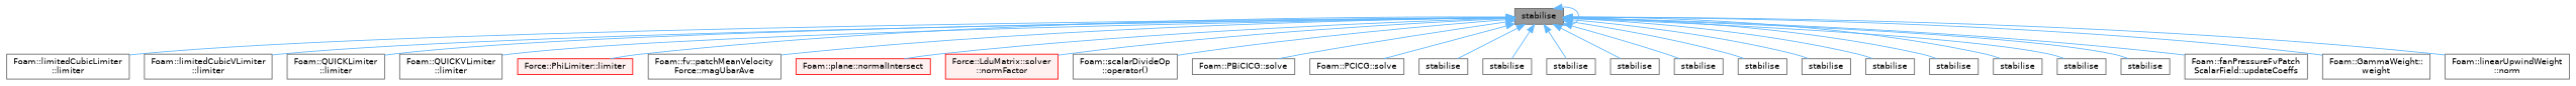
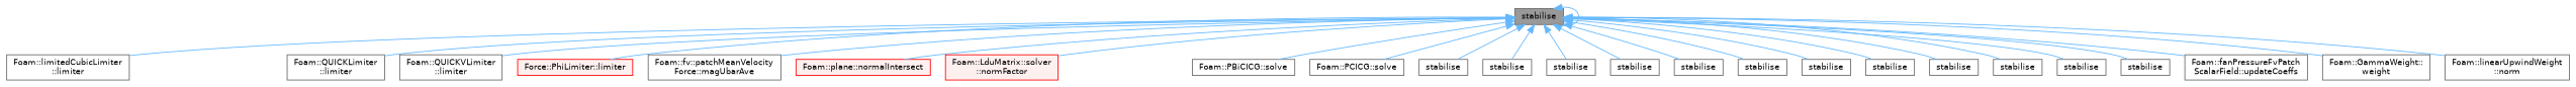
  digraph {
    rankdir=TB
    node [color=grey40 fillcolor=white fontname=Helvetica fontsize=10 shape=box style=filled]
    edge [color=steelblue1 dir=back fontname=Helvetica fontsize=10 labelfontname=Helvetica labelfontsize=10 style=solid]
    n1 [color=gray40 fillcolor=grey60 fontcolor=black height=0.2 label=stabilise width=0.4]
    n2 [height=0.2 label="Foam::limitedCubicLimiter\l::limiter" width=0.4]
-   n3 [height=0.2 label="Foam::limitedCubicVLimiter\l::limiter" width=0.4]
    n4 [height=0.2 label="Foam::QUICKLimiter\l::limiter" width=0.4]
    n5 [height=0.2 label="Foam::QUICKVLimiter\l::limiter" width=0.4]
    n6 [color=red fillcolor="#FFF0F0" height=0.2 label="Force::PhiLimiter::limiter" width=0.4]
    n7 [height=0.2 label="Foam::fv::patchMeanVelocity\lForce::magUbarAve" width=0.4]
    n8 [color=red fillcolor="#FFF0F0" height=0.2 label="Foam::plane::normalIntersect" width=0.4]
-   n9 [color=red fillcolor="#FFF0F0" height=0.2 label="Force::LduMatrix::solver\l::normFactor" width=0.4]
-   n10 [height=0.2 label="Foam::scalarDivideOp\l::operator()" width=0.4]
+   n9 [color=red fillcolor="#FFF0F0" height=0.2 label="Foam::LduMatrix::solver\l::normFactor" width=0.4]
    n11 [height=0.2 label="Foam::PBiCICG::solve" width=0.4]
    n12 [height=0.2 label="Foam::PCICG::solve" width=0.4]
    n13 [height=0.2 label=stabilise width=0.4]
    n14 [height=0.2 label=stabilise width=0.4]
    n15 [height=0.2 label=stabilise width=0.4]
    n16 [height=0.2 label=stabilise width=0.4]
    n17 [height=0.2 label=stabilise width=0.4]
    n18 [height=0.2 label=stabilise width=0.4]
    n19 [height=0.2 label=stabilise width=0.4]
    n20 [height=0.2 label=stabilise width=0.4]
    n21 [height=0.2 label=stabilise width=0.4]
    n22 [height=0.2 label=stabilise width=0.4]
    n23 [height=0.2 label=stabilise width=0.4]
    n24 [height=0.2 label=stabilise width=0.4]
    n25 [height=0.2 label="Foam::fanPressureFvPatch\lScalarField::updateCoeffs" width=0.4]
    n26 [height=0.2 label="Foam::GammaWeight::\lweight" width=0.4]
    n27 [height=0.2 label="Foam::linearUpwindWeight\l::norm" width=0.4]
    n1 -> n1
    n1 -> n2
-   n1 -> n3
    n1 -> n4
    n1 -> n5
    n1 -> n6
    n1 -> n7
    n1 -> n8
    n1 -> n9
-   n1 -> n10
    n1 -> n11
    n1 -> n12
    n1 -> n13
    n1 -> n14
    n1 -> n15
    n1 -> n16
    n1 -> n17
    n1 -> n18
    n1 -> n19
    n1 -> n20
    n1 -> n21
    n1 -> n22
    n1 -> n23
    n1 -> n24
    n1 -> n25
    n1 -> n26
    n1 -> n27
  }
